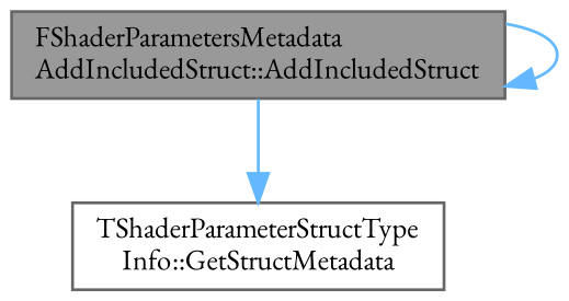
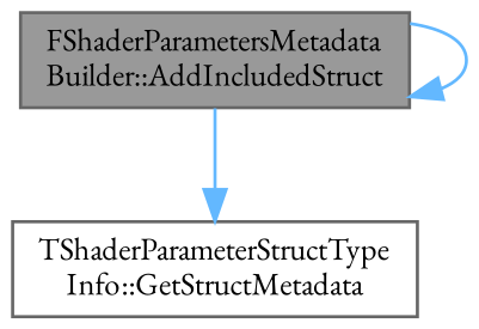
  digraph {
    rankdir=TB
    fontname="EB Garamond"
    node [fontname="EB Garamond" fontsize=10 shape=box style=filled]
    edge [color=steelblue1 fontname="EB Garamond" fontsize=10 labelfontname=Helvetica labelfontsize=10 style=solid]
-   n1 [color=gray40 fillcolor=grey60 fontcolor=black height=0.2 label="FShaderParametersMetadata\lAddIncludedStruct::AddIncludedStruct" width=0.4]
+   n1 [color=gray40 fillcolor=grey60 fontcolor=black height=0.2 label="FShaderParametersMetadata\lBuilder::AddIncludedStruct" width=0.4]
    n2 [color=grey40 fillcolor=white height=0.2 label="TShaderParameterStructType\lInfo::GetStructMetadata" width=0.4]
    n1 -> n1
    n1 -> n2
  }
